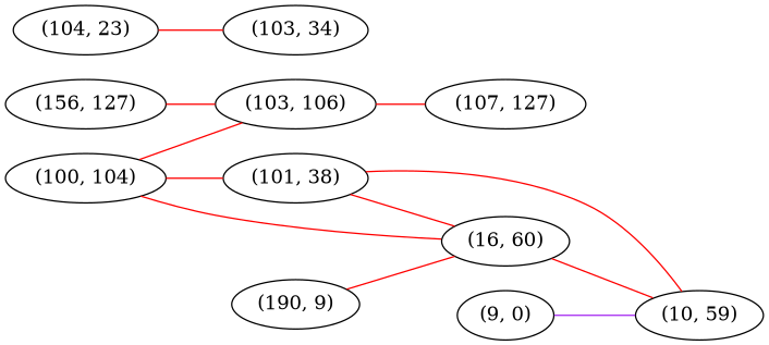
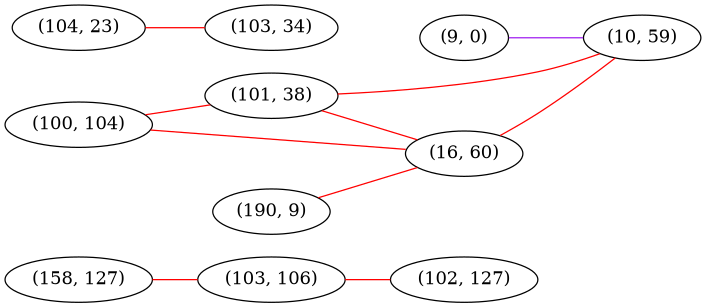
  graph {
    rankdir=LR
    edge [color=red weight=1]
    n1 [label="(103, 106)"]
-   "(156, 127)"
-   "(102, 127)" [label="(107, 127)"]
+   "(156, 127)" [label="(158, 127)"]
+   "(102, 127)"
    n4 [label="(9, 0)"]
    "(10, 59)"
    n6 [label="(100, 104)"]
    "(101, 38)"
    "(16, 60)"
    "(104, 23)"
    "(103, 34)"
    "(190, 9)"
    n1 -- "(102, 127)"
    "(156, 127)" -- n1
    n4 -- "(10, 59)" [color=purple weight=4]
-   n6 -- n1
    n6 -- "(101, 38)"
    n6 -- "(16, 60)"
    "(101, 38)" -- "(10, 59)"
    "(101, 38)" -- "(16, 60)"
    "(16, 60)" -- "(10, 59)"
    "(104, 23)" -- "(103, 34)"
    "(190, 9)" -- "(16, 60)"
  }
